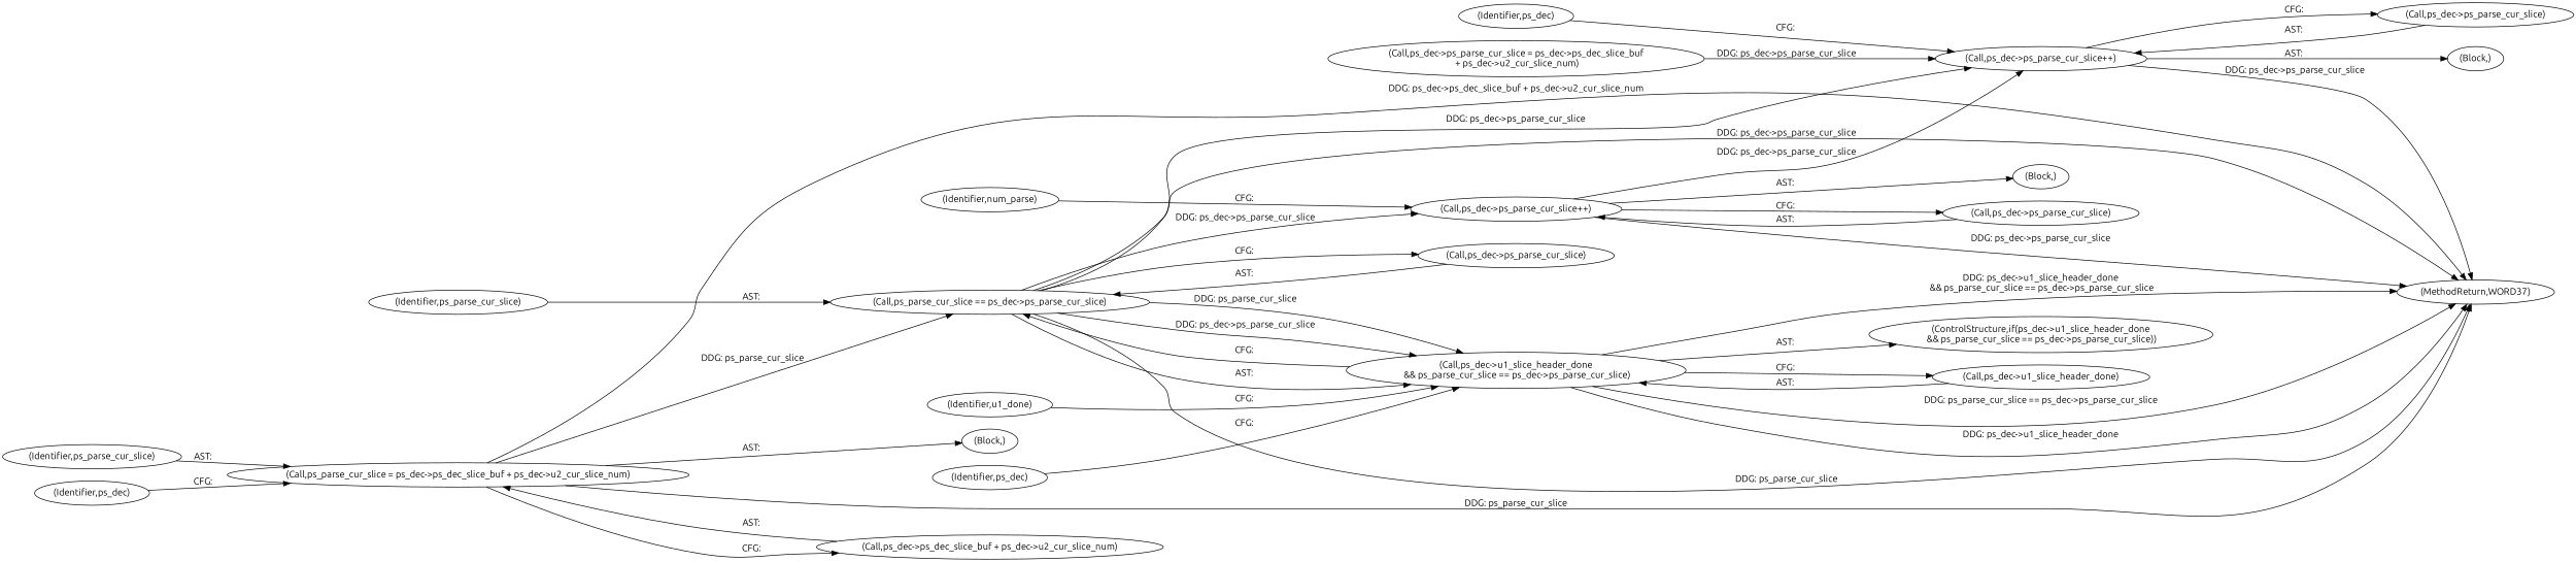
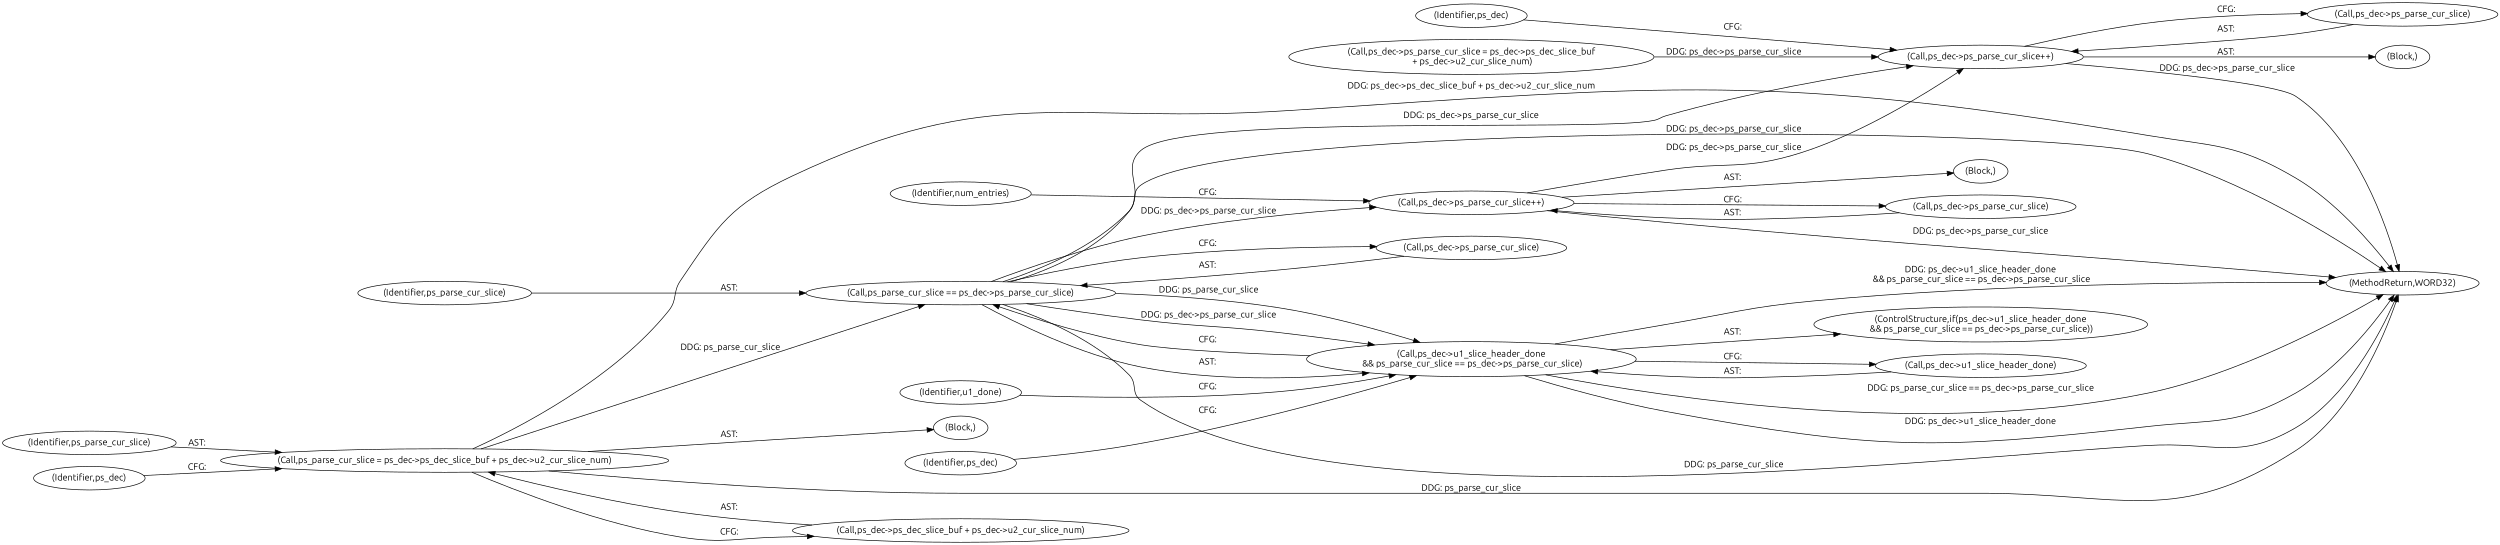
  digraph {
    fontname=Ubuntu
    rankdir=LR
    node [fontname=Ubuntu]
    edge [fontname=Ubuntu]
    n1 [label="(Call,ps_parse_cur_slice = ps_dec->ps_dec_slice_buf + ps_dec->u2_cur_slice_num)"]
    n2 [label="(Call,ps_parse_cur_slice == ps_dec->ps_parse_cur_slice)"]
-   n3 [label="(MethodReturn,WORD37)"]
+   n3 [label="(MethodReturn,WORD32)"]
    n4 [label="(Call,ps_dec->ps_dec_slice_buf + ps_dec->u2_cur_slice_num)"]
    n5 [label="(Block,)"]
    n6 [label="(Call,ps_dec->u1_slice_header_done\n && ps_parse_cur_slice == ps_dec->ps_parse_cur_slice)"]
    n7 [label="(Call,ps_dec->ps_parse_cur_slice++)"]
    n8 [label="(Call,ps_dec->ps_parse_cur_slice++)"]
    n9 [label="(Call,ps_dec->ps_parse_cur_slice)"]
    n10 [label="(Call,ps_dec->u1_slice_header_done)"]
    n11 [label="(ControlStructure,if(ps_dec->u1_slice_header_done\n && ps_parse_cur_slice == ps_dec->ps_parse_cur_slice))"]
    n12 [label="(Block,)"]
    n13 [label="(Call,ps_dec->ps_parse_cur_slice)"]
    n14 [label="(Block,)"]
    n15 [label="(Call,ps_dec->ps_parse_cur_slice)"]
    n16 [label="(Identifier,ps_parse_cur_slice)"]
    n17 [label="(Identifier,u1_done)"]
    n18 [label="(Identifier,ps_dec)"]
    n19 [label="(Call,ps_dec->ps_parse_cur_slice = ps_dec->ps_dec_slice_buf\n + ps_dec->u2_cur_slice_num)"]
    n20 [label="(Identifier,ps_parse_cur_slice)"]
-   n21 [label="(Identifier,num_parse)"]
+   n21 [label="(Identifier,num_entries)"]
    n22 [label="(Identifier,ps_dec)"]
    n23 [label="(Identifier,ps_dec)"]
    n1 -> n2 [label="DDG: ps_parse_cur_slice"]
    n1 -> n3 [label="DDG: ps_dec->ps_dec_slice_buf + ps_dec->u2_cur_slice_num"]
    n1 -> n3 [label="DDG: ps_parse_cur_slice"]
    n1 -> n4 [label="CFG: "]
    n1 -> n5 [label="AST: "]
    n2 -> n3 [label="DDG: ps_dec->ps_parse_cur_slice"]
    n2 -> n3 [label="DDG: ps_parse_cur_slice"]
    n2 -> n6 [label="AST: "]
    n2 -> n6 [label="DDG: ps_parse_cur_slice"]
    n2 -> n6 [label="DDG: ps_dec->ps_parse_cur_slice"]
    n2 -> n7 [label="DDG: ps_dec->ps_parse_cur_slice"]
    n2 -> n8 [label="DDG: ps_dec->ps_parse_cur_slice"]
    n2 -> n9 [label="CFG: "]
    n4 -> n1 [label="AST: "]
    n6 -> n2 [label="CFG: "]
    n6 -> n3 [label="DDG: ps_parse_cur_slice == ps_dec->ps_parse_cur_slice"]
    n6 -> n3 [label="DDG: ps_dec->u1_slice_header_done"]
    n6 -> n3 [label="DDG: ps_dec->u1_slice_header_done\n && ps_parse_cur_slice == ps_dec->ps_parse_cur_slice"]
    n6 -> n10 [label="CFG: "]
    n6 -> n11 [label="AST: "]
    n7 -> n3 [label="DDG: ps_dec->ps_parse_cur_slice"]
    n7 -> n8 [label="DDG: ps_dec->ps_parse_cur_slice"]
    n7 -> n12 [label="AST: "]
    n7 -> n13 [label="CFG: "]
    n8 -> n3 [label="DDG: ps_dec->ps_parse_cur_slice"]
    n8 -> n14 [label="AST: "]
    n8 -> n15 [label="CFG: "]
    n9 -> n2 [label="AST: "]
    n10 -> n6 [label="AST: "]
    n13 -> n7 [label="AST: "]
    n15 -> n8 [label="AST: "]
    n16 -> n1 [label="AST: "]
    n17 -> n6 [label="CFG: "]
    n18 -> n8 [label="CFG: "]
    n19 -> n8 [label="DDG: ps_dec->ps_parse_cur_slice"]
    n20 -> n2 [label="AST: "]
    n21 -> n7 [label="CFG: "]
    n22 -> n6 [label="CFG: "]
    n23 -> n1 [label="CFG: "]
  }
